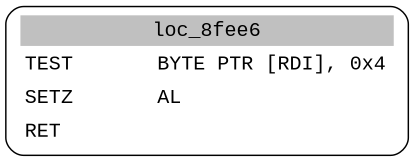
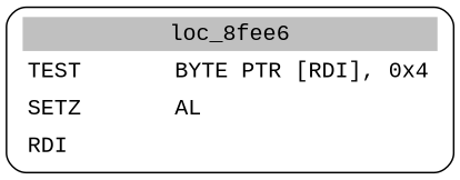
  digraph {
-   n1 [fontname="Courier New" label=<<table border="0" cellborder="0" cellpadding="3"><tr><td align="center" colspan="2" bgcolor="grey">loc_8fee6</td></tr><tr><td align="left">TEST       BYTE PTR [RDI], 0x4</td></tr><tr><td align="left">SETZ       AL</td></tr><tr><td align="left">RET        </td></tr></table>> shape=Mrecord]
+   n1 [fontname="Courier New" label=<<table border="0" cellborder="0" cellpadding="3"><tr><td align="center" colspan="2" bgcolor="grey">loc_8fee6</td></tr><tr><td align="left">TEST       BYTE PTR [RDI], 0x4</td></tr><tr><td align="left">SETZ       AL</td></tr><tr><td align="left">RDI        </td></tr></table>> shape=Mrecord]
  }
